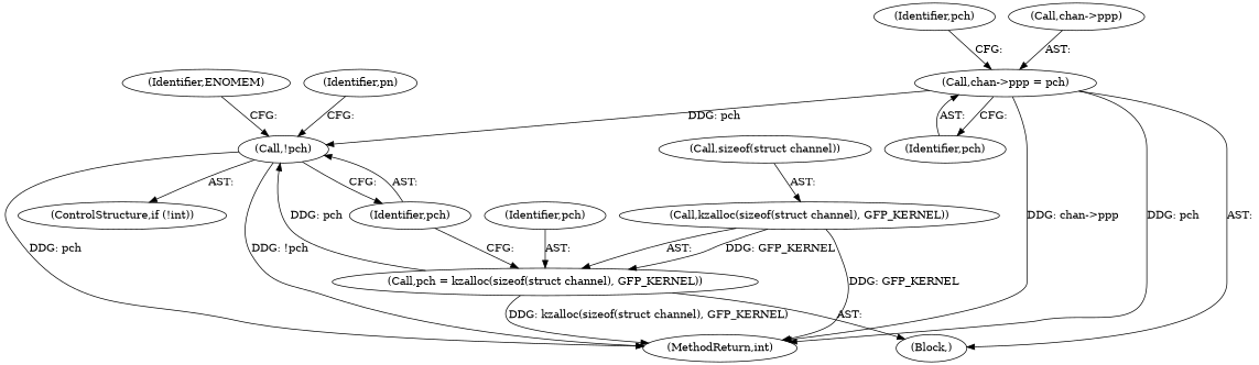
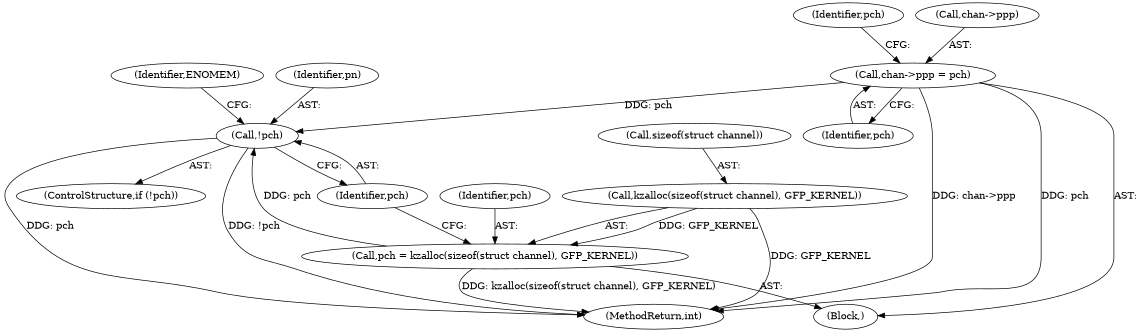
  digraph {
    n1 [label="(Call,chan->ppp = pch)"]
    n2 [label="(MethodReturn,int)"]
    n3 [label="(Block,)"]
    n4 [label="(Identifier,pch)"]
    n5 [label="(Call,!pch)"]
-   n6 [label="(ControlStructure,if (!int))"]
+   n6 [label="(ControlStructure,if (!pch))"]
    n7 [label="(Identifier,pch)"]
    n8 [label="(Call,pch = kzalloc(sizeof(struct channel), GFP_KERNEL))"]
    n9 [label="(Call,kzalloc(sizeof(struct channel), GFP_KERNEL))"]
    n10 [label="(Identifier,pch)"]
    n11 [label="(Call,chan->ppp)"]
    n12 [label="(Identifier,pch)"]
    n13 [label="(Identifier,ENOMEM)"]
    n14 [label="(Identifier,pn)"]
    n15 [label="(Call,sizeof(struct channel))"]
    n1 -> n2 [label="DDG: pch"]
    n1 -> n2 [label="DDG: chan->ppp"]
    n1 -> n3 [label="AST: "]
    n1 -> n4 [label="CFG: "]
    n1 -> n5 [label="DDG: pch"]
    n4 -> n1 [label="AST: "]
    n5 -> n2 [label="DDG: pch"]
    n5 -> n2 [label="DDG: !pch"]
    n5 -> n6 [label="AST: "]
    n5 -> n7 [label="CFG: "]
    n7 -> n5 [label="AST: "]
    n7 -> n8 [label="CFG: "]
    n8 -> n2 [label="DDG: kzalloc(sizeof(struct channel), GFP_KERNEL)"]
    n8 -> n3 [label="AST: "]
    n8 -> n5 [label="DDG: pch"]
    n9 -> n2 [label="DDG: GFP_KERNEL"]
    n9 -> n8 [label="AST: "]
    n9 -> n8 [label="DDG: GFP_KERNEL"]
    n10 -> n1 [label="CFG: "]
    n11 -> n1 [label="AST: "]
    n12 -> n8 [label="AST: "]
    n13 -> n5 [label="CFG: "]
-   n14 -> n5 [label="CFG: "]
+   n14 -> n5 [label="AST: "]
    n15 -> n9 [label="AST: "]
  }
